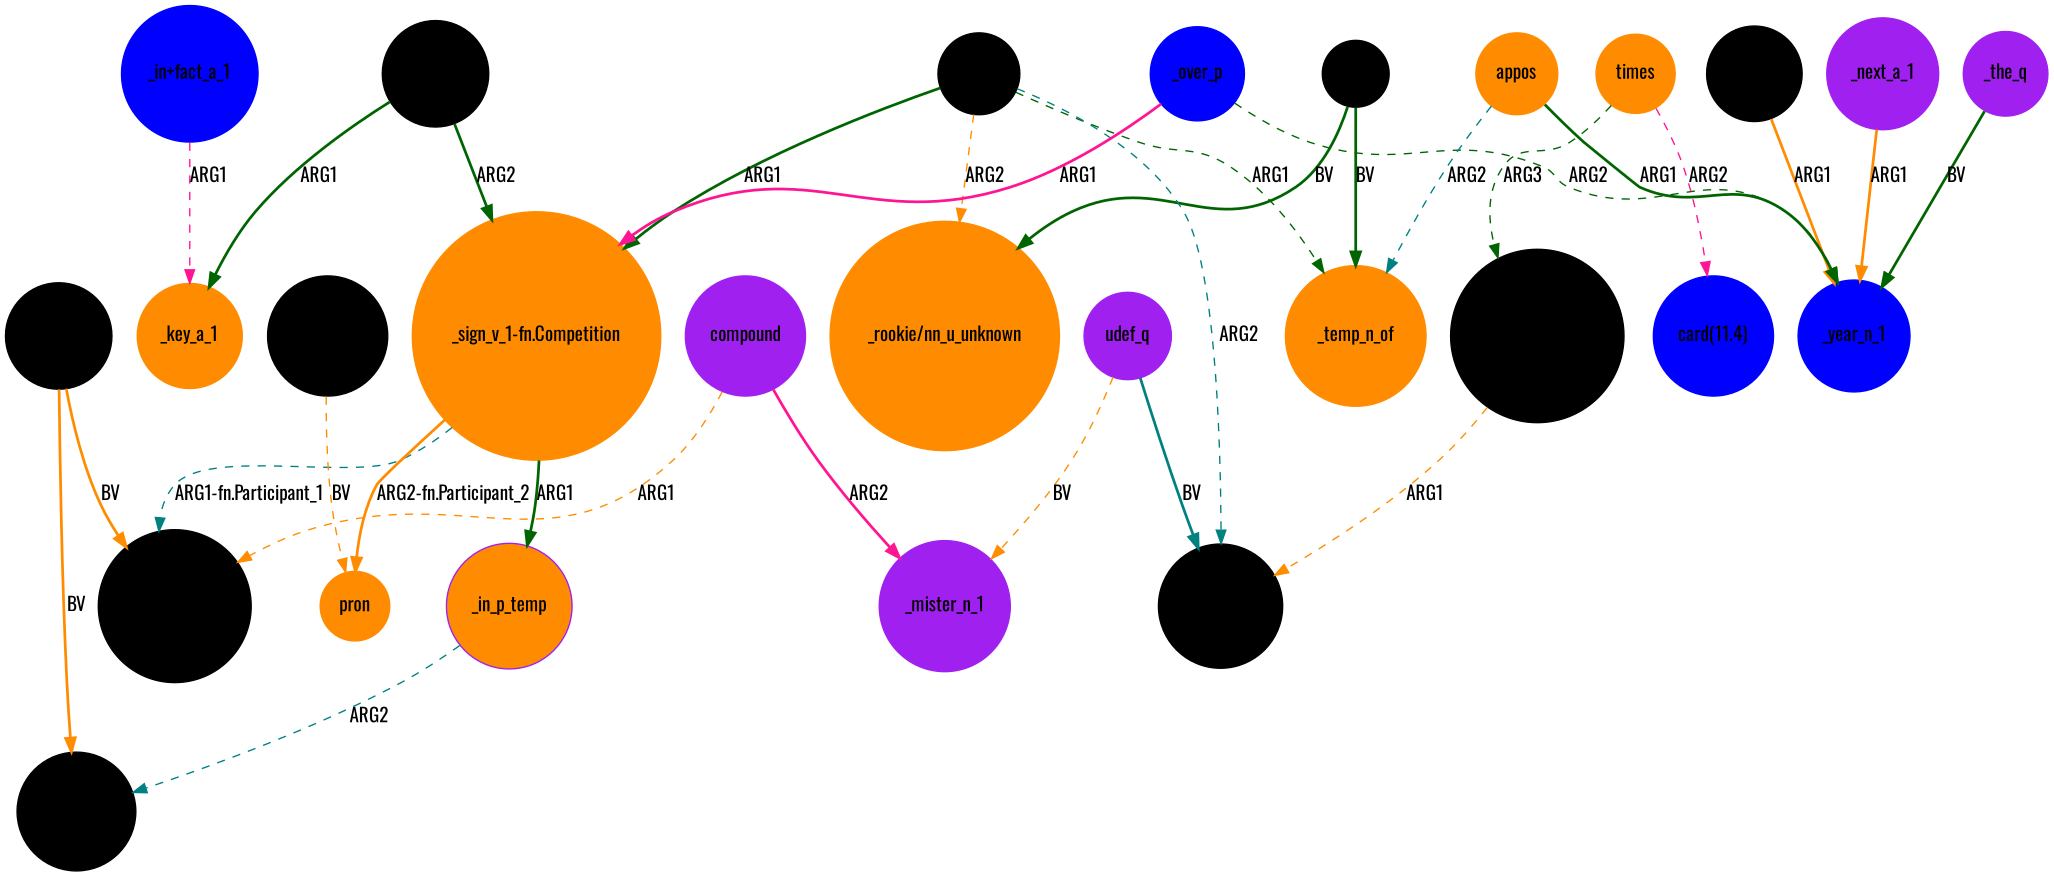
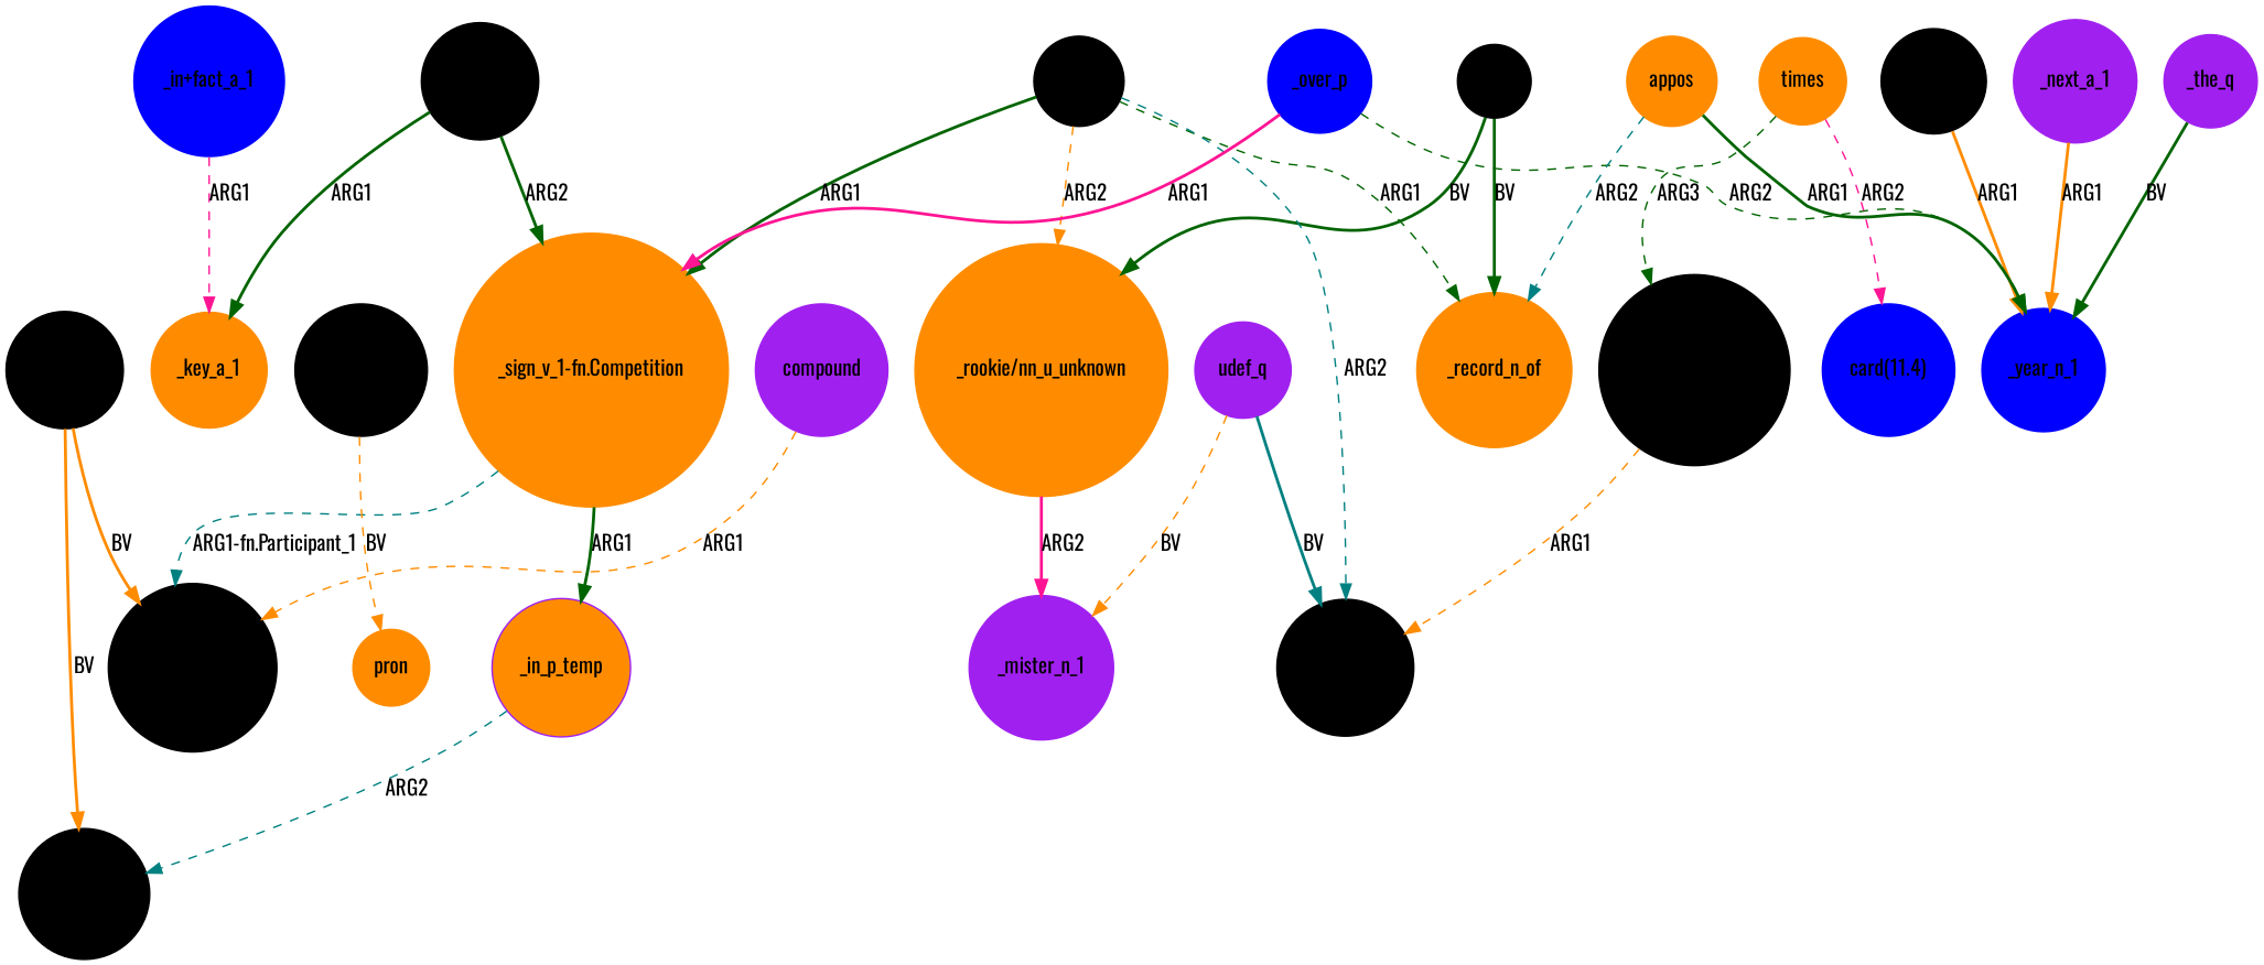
  digraph {
    fontname=Oswald
    node [color=black fontname=Oswald shape=circle style=filled]
    edge [color=darkgreen fontname=Oswald style=bold]
    proper_q
    "mofy(Apr)"
    "named(Jones)"
    _key_a_1 [color=darkorange]
    comp_so
    "_sign_v_1-fn.Competition" [color=darkorange]
    pron [color=darkorange]
    _in_p_temp [color=purple fillcolor=darkorange]
-   _record_n_of [color=darkorange label=_temp_n_of]
+   _record_n_of [color=darkorange]
    _a_q
    "_rookie/nn_u_unknown" [color=darkorange]
    compound [color=purple]
    _mister_n_1 [color=purple]
    _for_p
    _dollar_n_1
    _over_p [color=blue]
    _year_n_1 [color=blue]
    times [color=darkorange]
    "card(1000000)"
    "card(11.4)" [color=blue]
    udef_q [color=purple]
    pronoun_q
    "_in+fact_a_1" [color=blue]
    _the_q [color=purple]
    "card(6)"
    appos [color=darkorange]
    _next_a_1 [color=purple]
    proper_q -> "mofy(Apr)" [color=darkorange label=BV]
    proper_q -> "named(Jones)" [color=darkorange label=BV]
    comp_so -> _key_a_1 [label=ARG1]
    comp_so -> "_sign_v_1-fn.Competition" [label=ARG2]
    "_sign_v_1-fn.Competition" -> "named(Jones)" [color=teal label="ARG1-fn.Participant_1" style=dashed]
-   "_sign_v_1-fn.Competition" -> pron [color=darkorange label="ARG2-fn.Participant_2"]
    "_sign_v_1-fn.Competition" -> _in_p_temp [label=ARG1]
    _in_p_temp -> "mofy(Apr)" [color=teal label=ARG2 style=dashed]
    _a_q -> _record_n_of [label=BV]
    _a_q -> "_rookie/nn_u_unknown" [label=BV]
    compound -> "named(Jones)" [color=darkorange label=ARG1 style=dashed]
-   compound -> _mister_n_1 [color=deeppink label=ARG2]
+   "_rookie/nn_u_unknown" -> _mister_n_1 [color=deeppink label=ARG2]
    _for_p -> "_sign_v_1-fn.Competition" [label=ARG1]
    _for_p -> _record_n_of [label=ARG1 style=dashed]
    _for_p -> "_rookie/nn_u_unknown" [color=darkorange label=ARG2 style=dashed]
    _for_p -> _dollar_n_1 [color=teal label=ARG2 style=dashed]
    _over_p -> "_sign_v_1-fn.Competition" [color=deeppink label=ARG1]
    _over_p -> _year_n_1 [label=ARG2 style=dashed]
    times -> "card(1000000)" [label=ARG3 style=dashed]
    times -> "card(11.4)" [color=deeppink label=ARG2 style=dashed]
    "card(1000000)" -> _dollar_n_1 [color=darkorange label=ARG1 style=dashed]
    udef_q -> _mister_n_1 [color=darkorange label=BV style=dashed]
    udef_q -> _dollar_n_1 [color=teal label=BV]
    pronoun_q -> pron [color=darkorange label=BV style=dashed]
    "_in+fact_a_1" -> _key_a_1 [color=deeppink label=ARG1 style=dashed]
    _the_q -> _year_n_1 [label=BV]
    "card(6)" -> _year_n_1 [color=darkorange label=ARG1]
    appos -> _record_n_of [color=teal label=ARG2 style=dashed]
    appos -> _year_n_1 [label=ARG1]
    _next_a_1 -> _year_n_1 [color=darkorange label=ARG1]
  }
